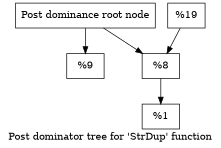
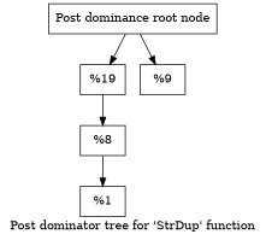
  digraph {
    label="Post dominator tree for 'StrDup' function"
    node [shape=record]
    n1 [label="{Post dominance root node}"]
    n2 [label="{%19}"]
    n3 [label="{%9}"]
    n4 [label="{%8}"]
    n5 [label="{%1}"]
-   n1 -> n4
+   n1 -> n2
    n1 -> n3
    n2 -> n4
    n4 -> n5
  }
